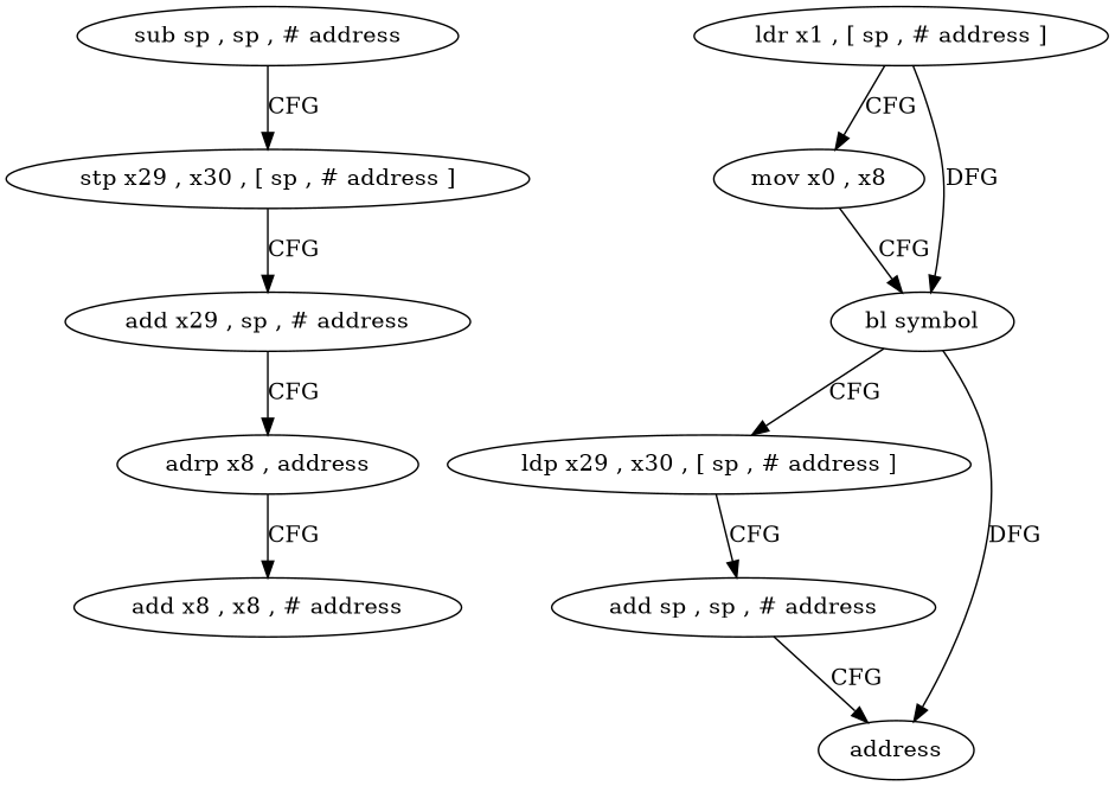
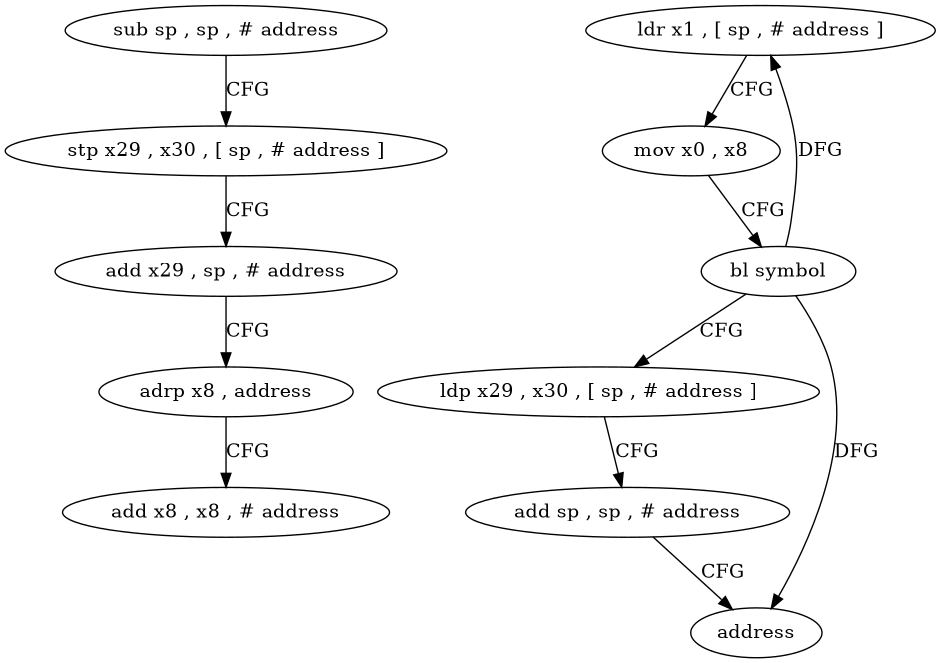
  digraph {
    n1 [label="sub sp , sp , # address"]
    n2 [label="stp x29 , x30 , [ sp , # address ]"]
    n3 [label="add x29 , sp , # address"]
    n4 [label="adrp x8 , address"]
    n5 [label="add x8 , x8 , # address"]
    n6 [label="ldr x1 , [ sp , # address ]"]
    n7 [label="mov x0 , x8"]
    n8 [label="bl symbol"]
    n9 [label="ldp x29 , x30 , [ sp , # address ]"]
    n10 [label=address]
    n11 [label="add sp , sp , # address"]
    n1 -> n2 [label=CFG]
    n2 -> n3 [label=CFG]
    n3 -> n4 [label=CFG]
    n4 -> n5 [label=CFG]
    n6 -> n7 [label=CFG]
-   n6 -> n8 [label=DFG]
+   n8 -> n6 [label=DFG]
    n7 -> n8 [label=CFG]
    n8 -> n9 [label=CFG]
    n8 -> n10 [label=DFG]
    n9 -> n11 [label=CFG]
    n11 -> n10 [label=CFG]
  }
